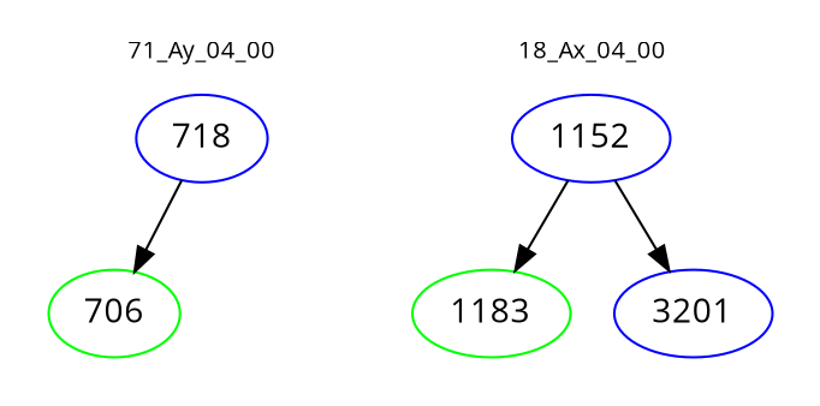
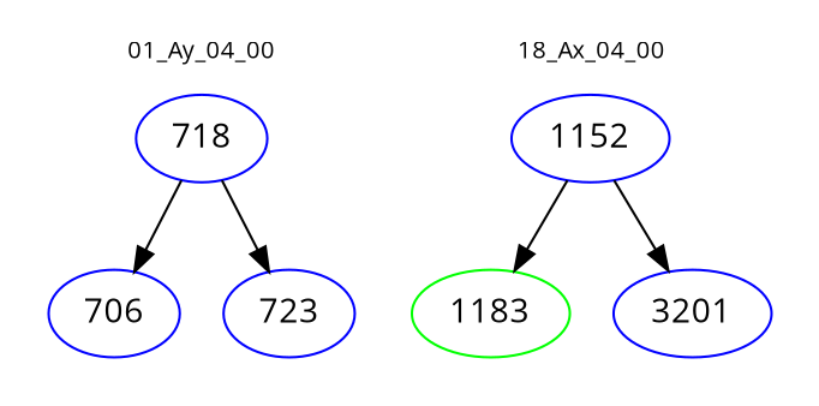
  digraph {
    fontname="Open Sans"
    node [color=blue fontname="Open Sans"]
    edge [color=black fontname="Open Sans"]
    n1 [label=718]
-   n2 [color=green label=706]
+   n2 [label=706]
+   n3 [label=723]
    n4 [label=1152]
    n5 [color=green label=1183]
    n6 [label=3201]
    subgraph cluster_1 {
      color=white
      fontsize=10
-     label="71_Ay_04_00"
+     label="01_Ay_04_00"
      n1
      n2
+     n3
    }
    subgraph cluster_2 {
      color=white
      fontsize=10
      label="18_Ax_04_00"
      n4
      n5
      n6
    }
    n1 -> n2
+   n1 -> n3
    n4 -> n5
    n4 -> n6
  }
